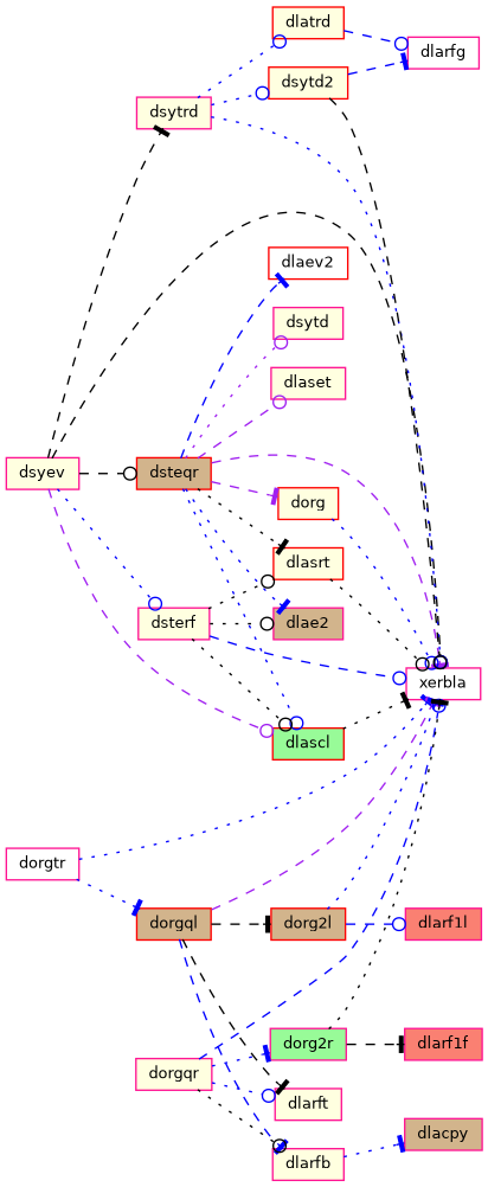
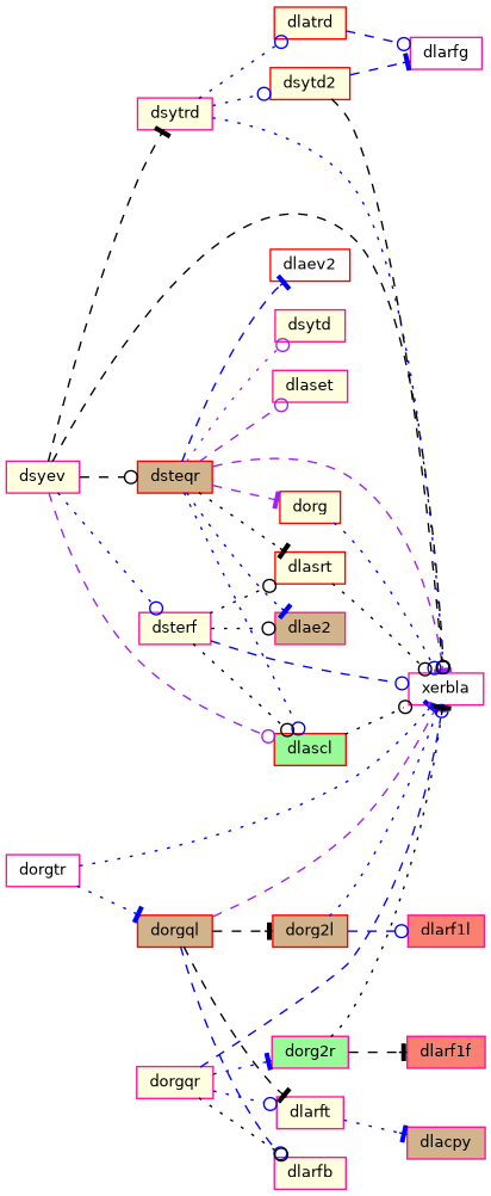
  digraph {
    rankdir=LR
    node [color=deeppink fillcolor=lightyellow fontname=Helvetica fontsize=10 shape=record style=filled]
    edge [arrowhead=odot color=blue fontname=Helvetica fontsize=10 labelfontname=Helvetica labelfontsize=10 style=dotted]
    n1 [fontcolor=black height=0.2 label=dsyev width=0.4]
    n2 [color=red fillcolor=palegreen height=0.2 label=dlascl width=0.4]
    n3 [fillcolor=white height=0.2 label=xerbla width=0.4]
    n4 [color=red fillcolor=tan height=0.2 label=dsteqr width=0.4]
    n5 [height=0.2 label=dsterf width=0.4]
    n6 [height=0.2 label=dsytrd width=0.4]
    n7 [fillcolor=white height=0.2 label=dorgtr width=0.4]
    n8 [color=red fillcolor=tan height=0.2 label=dorgql width=0.4]
    n9 [fillcolor=tan height=0.2 label=dlae2 width=0.4]
    n10 [color=red fillcolor=white height=0.2 label=dlaev2 width=0.4]
    n11 [height=0.2 label=dsytd width=0.4]
    n12 [height=0.2 label=dlaset width=0.4]
    n13 [color=red height=0.2 label=dorg width=0.4]
    n14 [color=red height=0.2 label=dlasrt width=0.4]
    n15 [color=red height=0.2 label=dlatrd width=0.4]
    n16 [color=red height=0.2 label=dsytd2 width=0.4]
    n17 [height=0.2 label=dlarfb width=0.4]
    n18 [height=0.2 label=dlarft width=0.4]
    n19 [color=red fillcolor=tan height=0.2 label=dorg2l width=0.4]
    n20 [height=0.2 label=dorgqr width=0.4]
    n21 [fillcolor=palegreen height=0.2 label=dorg2r width=0.4]
    n22 [fillcolor=tan height=0.2 label=dlacpy width=0.4]
    n23 [fillcolor=salmon height=0.2 label=dlarf1l width=0.4]
    n24 [fillcolor=salmon height=0.2 label=dlarf1f width=0.4]
    n25 [fillcolor=white height=0.2 label=dlarfg width=0.4]
    n1 -> n2 [color=purple style=dashed]
    n1 -> n3 [color=black style=dashed]
    n1 -> n4 [color=black style=dashed]
    n1 -> n5
    n1 -> n6 [arrowhead=tee color=black style=dashed]
-   n2 -> n3 [arrowhead=tee color=black]
+   n2 -> n3 [color=black]
    n4 -> n2
    n4 -> n3 [arrowhead=tee color=purple style=dashed]
    n4 -> n9 [arrowhead=tee]
    n4 -> n10 [arrowhead=tee style=dashed]
    n4 -> n11 [color=purple]
    n4 -> n12 [color=purple style=dashed]
    n4 -> n13 [arrowhead=tee color=purple style=dashed]
    n4 -> n14 [arrowhead=tee color=black]
    n5 -> n2 [color=black]
    n5 -> n3 [style=dashed]
    n5 -> n9 [color=black]
    n5 -> n14 [color=black]
    n6 -> n3
    n6 -> n15
    n6 -> n16
    n7 -> n3 [arrowhead=tee]
    n7 -> n8 [arrowhead=tee]
    n8 -> n3 [arrowhead=tee color=purple style=dashed]
-   n8 -> n17 [arrowhead=tee style=dashed]
+   n8 -> n17 [style=dashed]
    n8 -> n18 [arrowhead=tee color=black style=dashed]
    n8 -> n19 [arrowhead=tee color=black style=dashed]
    n13 -> n3
    n14 -> n3 [color=black]
    n15 -> n25 [style=dashed]
    n16 -> n3 [color=black style=dashed]
    n16 -> n25 [arrowhead=tee style=dashed]
-   n17 -> n22 [arrowhead=tee]
+   n18 -> n22 [arrowhead=tee]
    n19 -> n3 [arrowhead=tee]
    n19 -> n23 [style=dashed]
    n20 -> n3 [style=dashed]
    n20 -> n17 [color=black]
    n20 -> n18
    n20 -> n21 [arrowhead=tee]
    n21 -> n3 [arrowhead=tee color=black]
    n21 -> n24 [arrowhead=tee color=black style=dashed]
  }
